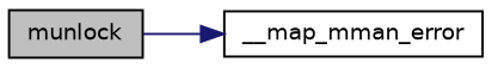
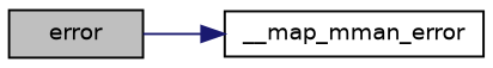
  digraph {
    rankdir=LR
    node [color=black fontname=Helvetica fontsize=10 shape=record style=filled]
-   n1 [fillcolor=grey75 fontcolor=black height=0.2 label=munlock width=0.4]
+   n1 [fillcolor=grey75 fontcolor=black height=0.2 label=error width=0.4]
    n2 [fillcolor=white height=0.2 label=__map_mman_error width=0.4]
    n1 -> n2 [color=midnightblue fontname=Helvetica fontsize=10 labelfontname=Helvetica labelfontsize=10 style=solid]
  }
